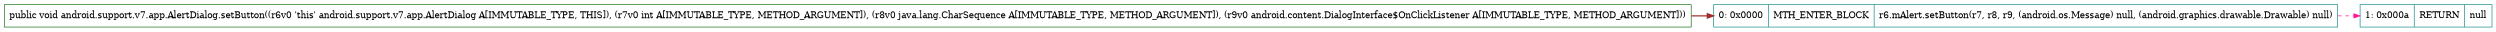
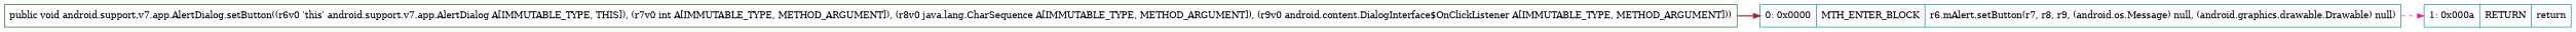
  digraph {
    rankdir=LR
    node [shape=record color=teal]
    n1 [label="{0\:\ 0x0000|MTH_ENTER_BLOCK\l|r6.mAlert.setButton(r7, r8, r9, (android.os.Message) null, (android.graphics.drawable.Drawable) null)\l}"]
-   n2 [label="{1\:\ 0x000a|RETURN\l|null\l}"]
+   n2 [label="{1\:\ 0x000a|RETURN\l|return\l}"]
    n3 [label="{public void android.support.v7.app.AlertDialog.setButton((r6v0 'this' android.support.v7.app.AlertDialog A[IMMUTABLE_TYPE, THIS]), (r7v0 int A[IMMUTABLE_TYPE, METHOD_ARGUMENT]), (r8v0 java.lang.CharSequence A[IMMUTABLE_TYPE, METHOD_ARGUMENT]), (r9v0 android.content.DialogInterface$OnClickListener A[IMMUTABLE_TYPE, METHOD_ARGUMENT])) }" color=darkgreen]
    n1 -> n2 [color=deeppink style=dashed]
    n3 -> n1 [color=brown style=bold]
  }
